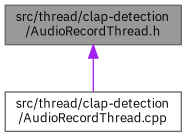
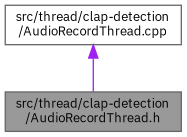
  digraph {
    fontname="IBM Plex Sans"
    node [fontname="IBM Plex Sans" fontsize=10 shape=box style=filled]
    n1 [color=gray40 fillcolor=grey60 fontcolor=black height=0.2 label="src/thread/clap-detection\l/AudioRecordThread.h" width=0.4]
    n2 [color=grey40 fillcolor=white height=0.2 label="src/thread/clap-detection\l/AudioRecordThread.cpp" width=0.4]
-   n1 -> n2 [color=purple dir=back fontname="IBM Plex Sans" fontsize=10 labelfontname=Helvetica labelfontsize=10 style=solid]
+   n2 -> n1 [color=purple dir=back fontname="IBM Plex Sans" fontsize=10 labelfontname=Helvetica labelfontsize=10 style=solid]
  }
